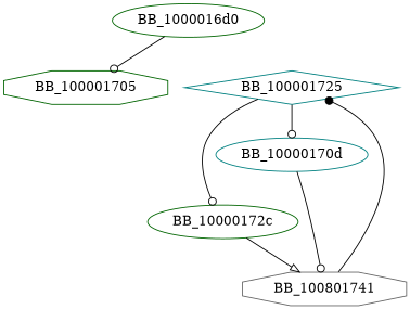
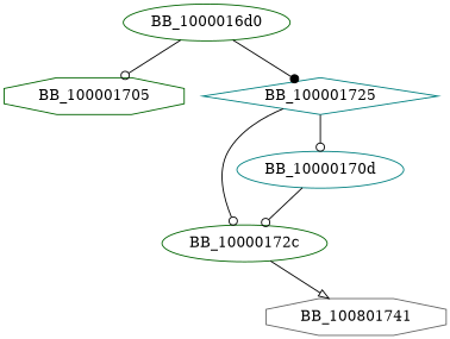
  digraph {
    node [color=darkgreen shape=ellipse]
    edge [arrowhead=odot]
    BB_100001705 [shape=octagon]
    BB_1000016d0
    BB_100001725 [color=teal shape=diamond]
    BB_10000170d [color=teal]
    BB_10000172c
    n6 [color=gray40 label=BB_100801741 shape=octagon]
    BB_1000016d0 -> BB_100001705
-   n6 -> BB_100001725 [arrowhead=dot]
+   BB_1000016d0 -> BB_100001725 [arrowhead=dot]
    BB_100001725 -> BB_10000170d
    BB_100001725 -> BB_10000172c
-   BB_10000170d -> n6
+   BB_10000170d -> BB_10000172c
    BB_10000172c -> n6 [arrowhead=onormal]
  }
